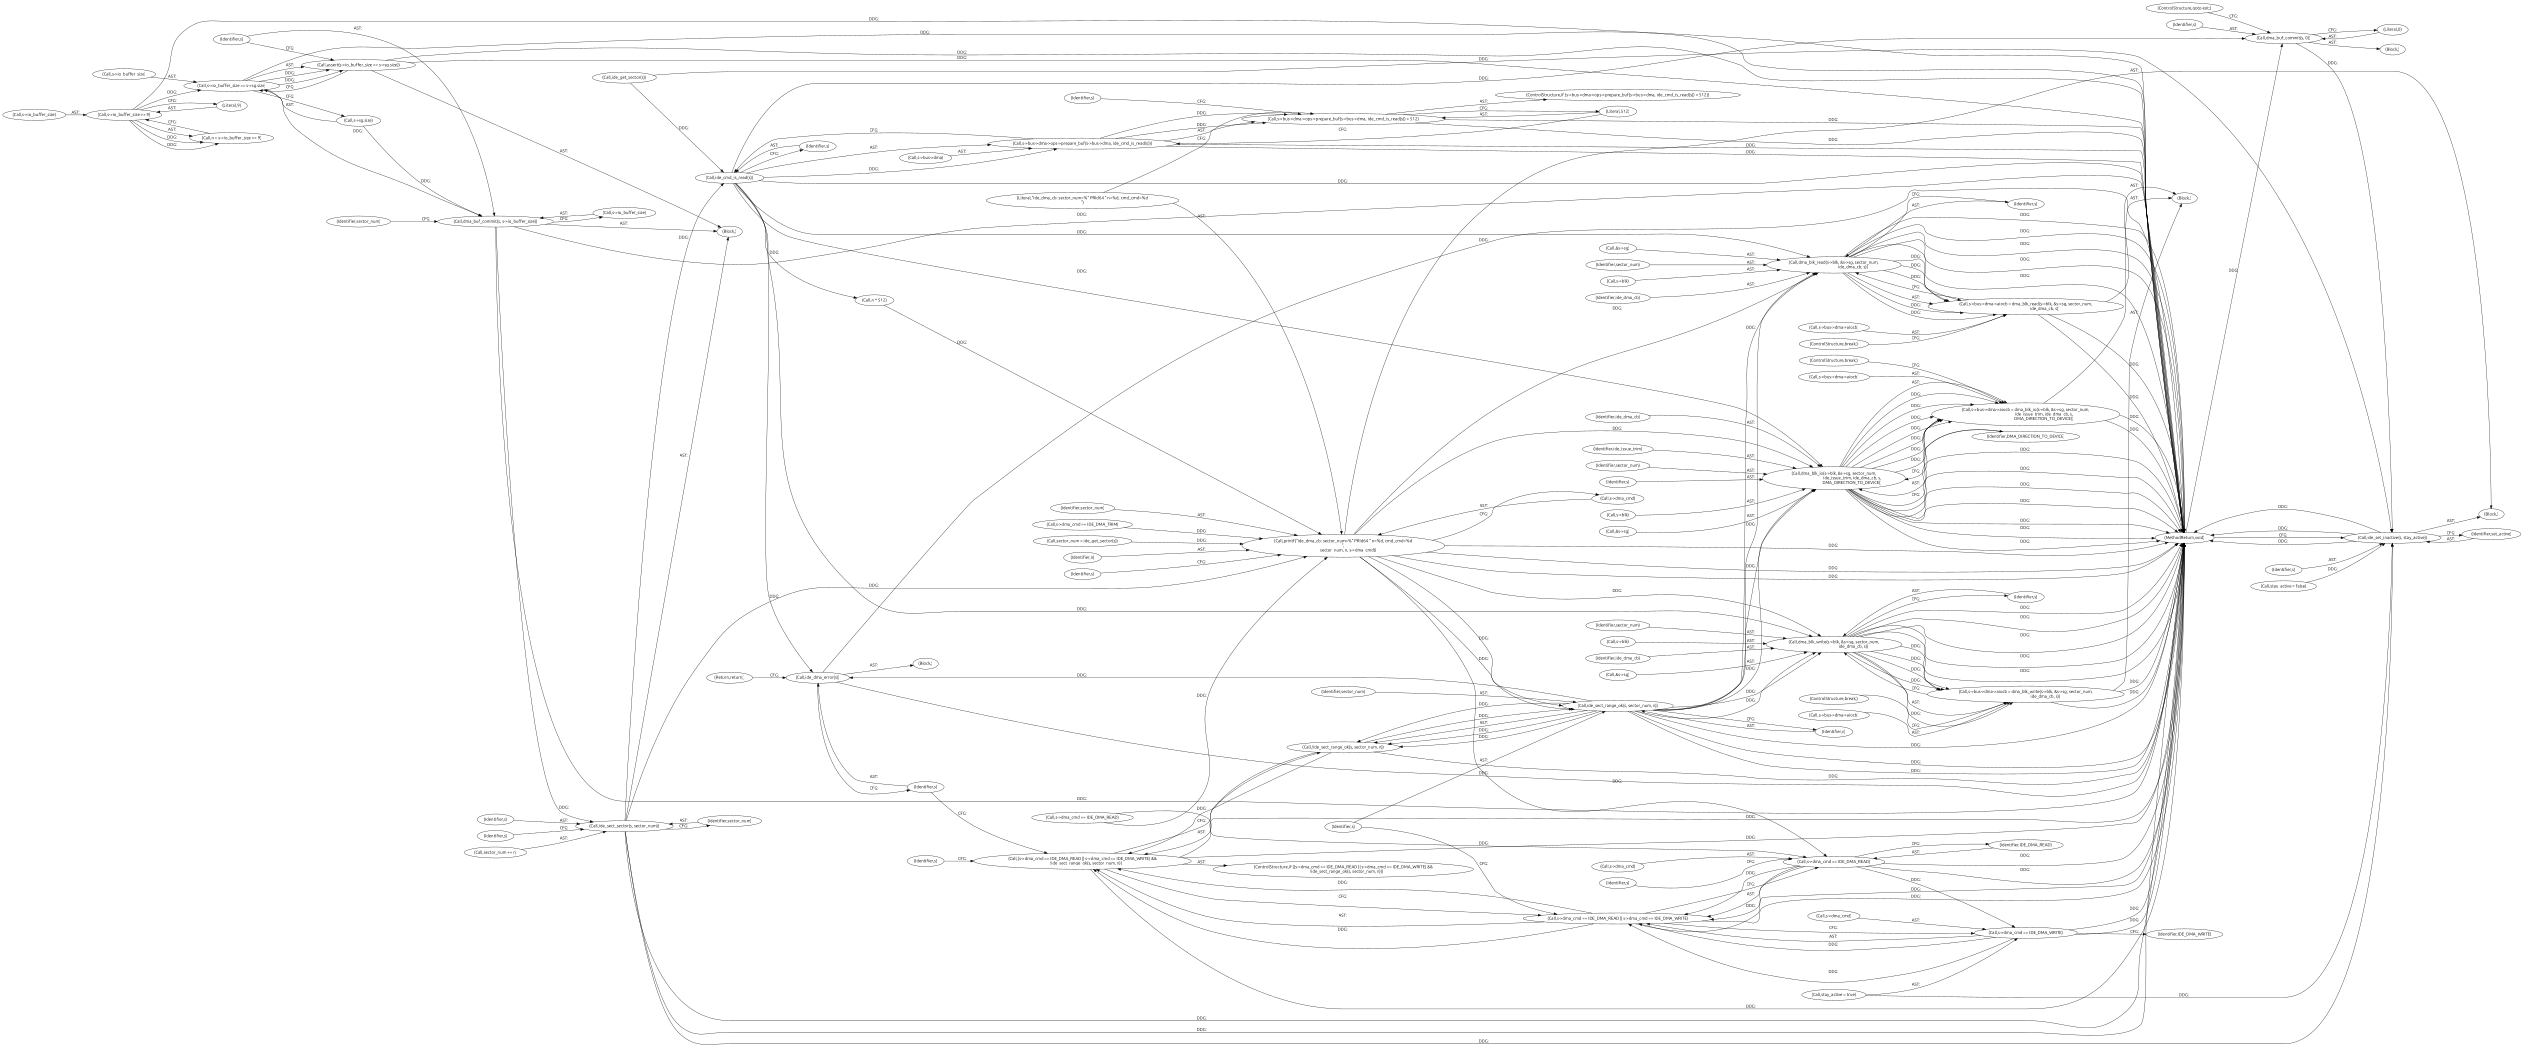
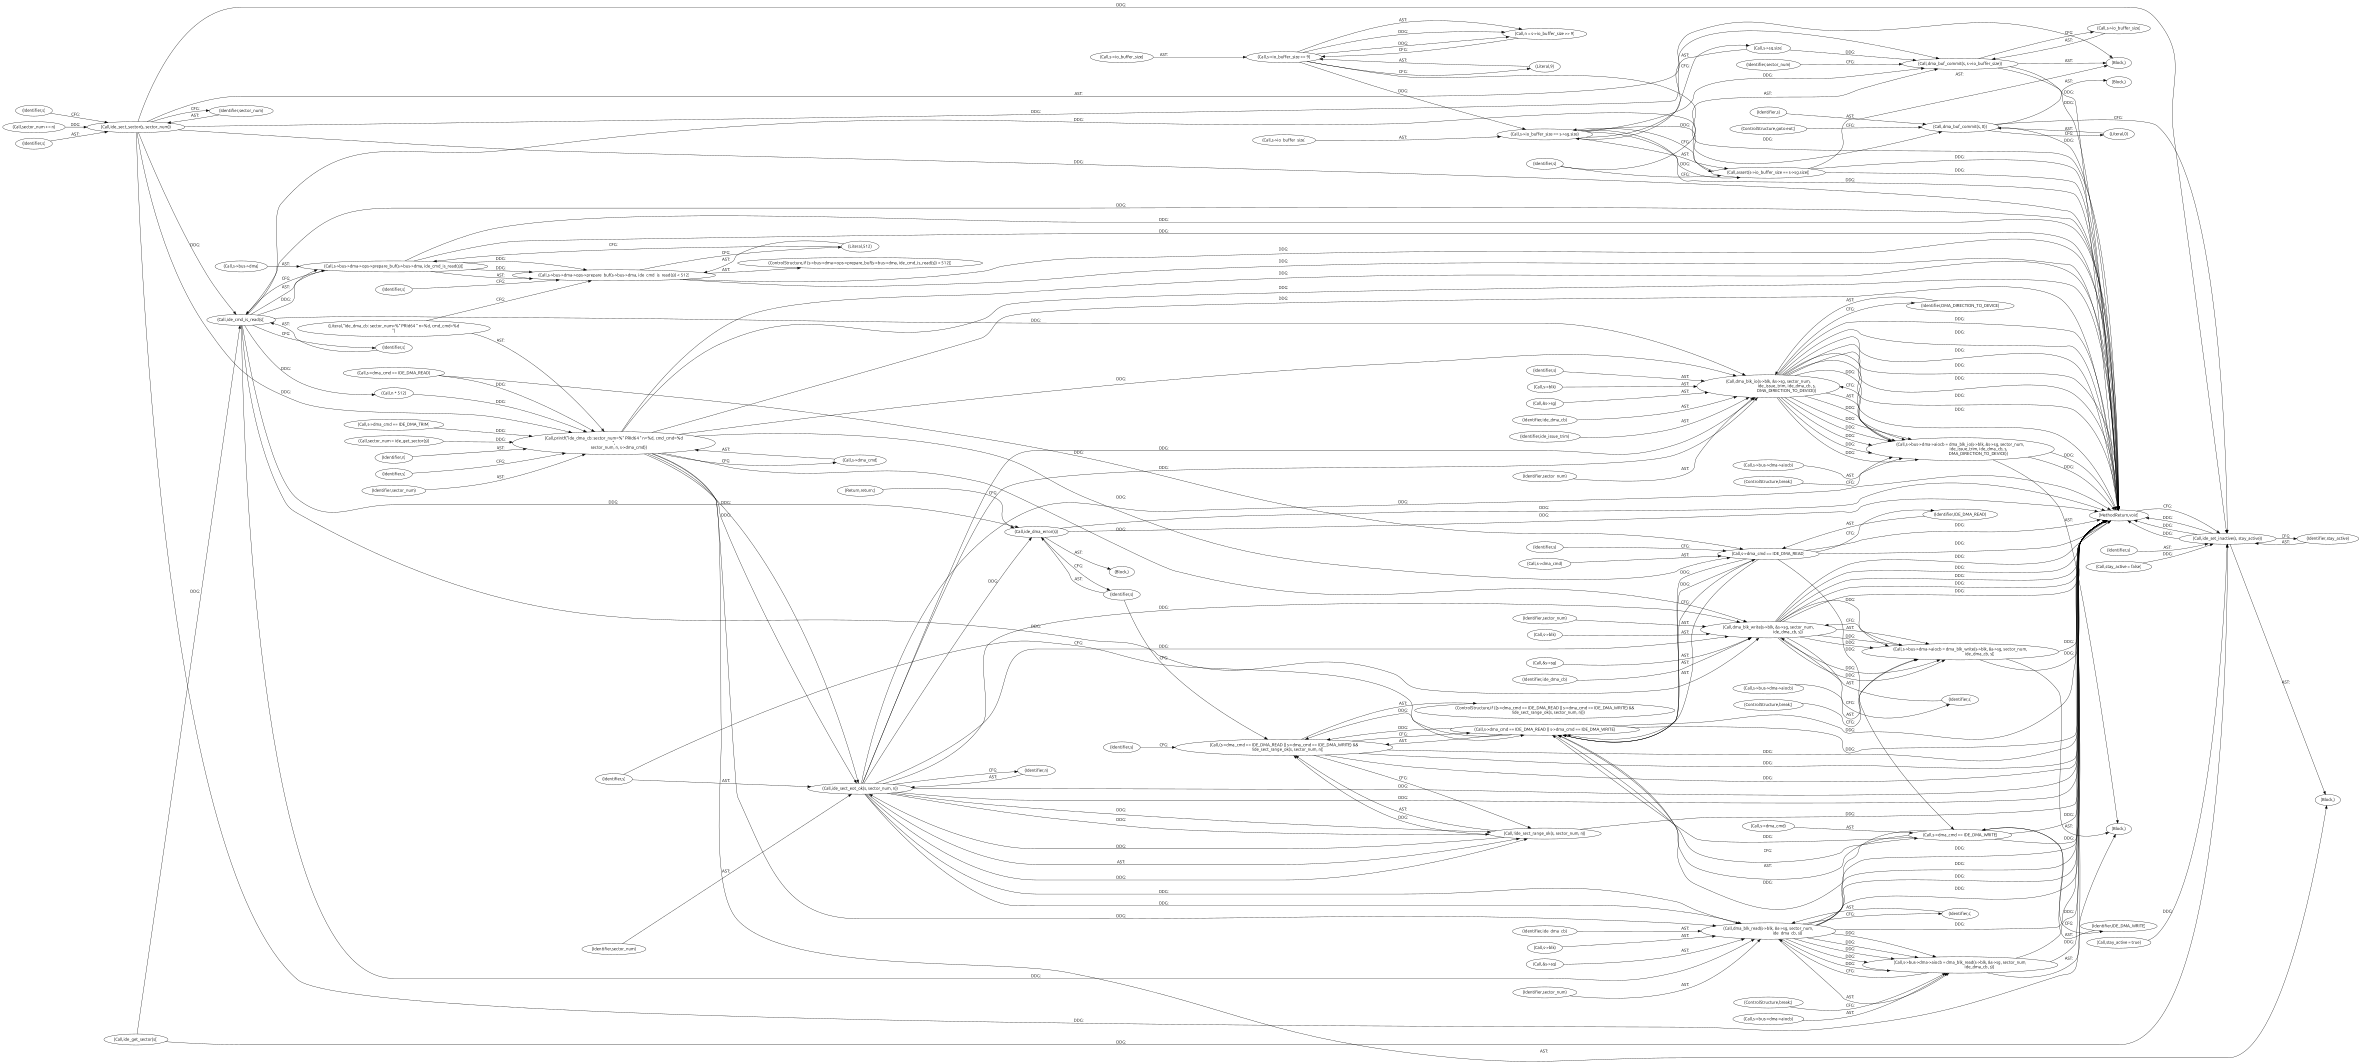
  digraph {
    fontname=Ubuntu
    rankdir=LR
    node [fontname=Ubuntu]
    edge [fontname=Ubuntu]
    n1 [label="(Call,s->io_buffer_size == s->sg.size)"]
    n2 [label="(Call,assert(s->io_buffer_size == s->sg.size))"]
    n3 [label="(Call,dma_buf_commit(s, s->io_buffer_size))"]
    n4 [label="(MethodReturn,void)"]
    n5 [label="(Call,s->sg.size)"]
    n6 [label="(Block,)"]
    n7 [label="(Call,ide_sect_sector(s, sector_num))"]
    n8 [label="(Call,s->io_buffer_size)"]
    n9 [label="(Call,ide_set_inactive(s, stay_active))"]
    n10 [label="(Call,s->io_buffer_size >> 9)"]
    n11 [label="(Call,n = s->io_buffer_size >> 9)"]
    n12 [label="(Literal,9)"]
    n13 [label="(Call,ide_cmd_is_read(s))"]
    n14 [label="(Call,printf(\"ide_dma_cb: sector_num=%\" PRId64 \" n=%d, cmd_cmd=%d\n\",\n           sector_num, n, s->dma_cmd))"]
    n15 [label="(Identifier,sector_num)"]
    n16 [label="(Call,s->bus->dma->ops->prepare_buf(s->bus->dma, ide_cmd_is_read(s)))"]
    n17 [label="(Call,dma_buf_commit(s, 0))"]
    n18 [label="(Call,ide_dma_error(s))"]
    n19 [label="(Call,dma_blk_read(s->blk, &s->sg, sector_num,\n                                          ide_dma_cb, s))"]
    n20 [label="(Call,dma_blk_write(s->blk, &s->sg, sector_num,\n                                           ide_dma_cb, s))"]
    n21 [label="(Call,dma_blk_io(s->blk, &s->sg, sector_num,\n                                        ide_issue_trim, ide_dma_cb, s,\n                                        DMA_DIRECTION_TO_DEVICE))"]
    n22 [label="(Identifier,s)"]
    n23 [label="(Call,n * 512)"]
-   n24 [label="(Identifier,set_active)"]
+   n24 [label="(Identifier,stay_active)"]
    n25 [label="(Block,)"]
-   n26 [label="(Call,ide_sect_range_ok(s, sector_num, n))"]
+   n26 [label="(Call,ide_sect_eot_ok(s, sector_num, n))"]
    n27 [label="(Call,s->dma_cmd == IDE_DMA_READ)"]
    n28 [label="(Call,s->dma_cmd)"]
    n29 [label="(Call,s->bus->dma->ops->prepare_buf(s->bus->dma, ide_cmd_is_read(s)) < 512)"]
    n30 [label="(Literal,0)"]
    n31 [label="(Block,)"]
    n32 [label="(Call,!ide_sect_range_ok(s, sector_num, n))"]
    n33 [label="(Identifier,n)"]
    n34 [label="(Block,)"]
    n35 [label="(Identifier,s)"]
    n36 [label="(Call,s->bus->dma->aiocb = dma_blk_read(s->blk, &s->sg, sector_num,\n                                          ide_dma_cb, s))"]
    n37 [label="(Identifier,s)"]
    n38 [label="(Call,s->bus->dma->aiocb = dma_blk_write(s->blk, &s->sg, sector_num,\n                                           ide_dma_cb, s))"]
    n39 [label="(Identifier,s)"]
    n40 [label="(Call,s->bus->dma->aiocb = dma_blk_io(s->blk, &s->sg, sector_num,\n                                        ide_issue_trim, ide_dma_cb, s,\n                                        DMA_DIRECTION_TO_DEVICE))"]
    n41 [label="(Identifier,DMA_DIRECTION_TO_DEVICE)"]
    n42 [label="(ControlStructure,if (s->bus->dma->ops->prepare_buf(s->bus->dma, ide_cmd_is_read(s)) < 512))"]
    n43 [label="(Literal,512)"]
    n44 [label="(Call,(s->dma_cmd == IDE_DMA_READ || s->dma_cmd == IDE_DMA_WRITE) &&\n        !ide_sect_range_ok(s, sector_num, n))"]
    n45 [label="(Call,s->dma_cmd == IDE_DMA_READ || s->dma_cmd == IDE_DMA_WRITE)"]
    n46 [label="(ControlStructure,if ((s->dma_cmd == IDE_DMA_READ || s->dma_cmd == IDE_DMA_WRITE) &&\n        !ide_sect_range_ok(s, sector_num, n)))"]
    n47 [label="(Call,s->dma_cmd == IDE_DMA_WRITE)"]
    n48 [label="(Block,)"]
    n49 [label="(Identifier,IDE_DMA_READ)"]
    n50 [label="(Identifier,IDE_DMA_WRITE)"]
    n51 [label="(Call,&s->sg)"]
    n52 [label="(Identifier,s)"]
    n53 [label="(Call,s->bus->dma->aiocb)"]
    n54 [label="(Identifier,sector_num)"]
    n55 [label="(Call,s->io_buffer_size)"]
    n56 [label="(Call,sector_num = ide_get_sector(s))"]
    n57 [label="(Identifier,sector_num)"]
    n58 [label="(ControlStructure,break;)"]
    n59 [label="(Call,s->blk)"]
    n60 [label="(Identifier,s)"]
    n61 [label="(Identifier,s)"]
    n62 [label="(Identifier,s)"]
    n63 [label="(Identifier,ide_dma_cb)"]
    n64 [label="(Call,s->dma_cmd)"]
    n65 [label="(ControlStructure,break;)"]
    n66 [label="(Identifier,s)"]
    n67 [label="(Identifier,sector_num)"]
    n68 [label="(Call,s->blk)"]
    n69 [label="(Identifier,ide_issue_trim)"]
    n70 [label="(Call,stay_active = false)"]
    n71 [label="(ControlStructure,break;)"]
    n72 [label="(Identifier,s)"]
    n73 [label="(Identifier,n)"]
    n74 [label="(Call,s->bus->dma->aiocb)"]
    n75 [label="(Return,return;)"]
    n76 [label="(Identifier,s)"]
    n77 [label="(Identifier,s)"]
    n78 [label="(Call,s->io_buffer_size)"]
    n79 [label="(Identifier,sector_num)"]
    n80 [label="(Identifier,s)"]
    n81 [label="(Call,s->bus->dma)"]
    n82 [label="(Call,s->blk)"]
    n83 [label="(Literal,\"ide_dma_cb: sector_num=%\" PRId64 \" n=%d, cmd_cmd=%d\n\")"]
    n84 [label="(Identifier,sector_num)"]
    n85 [label="(Call,s->dma_cmd == IDE_DMA_TRIM)"]
    n86 [label="(Call,s->dma_cmd == IDE_DMA_READ)"]
    n87 [label="(Call,sector_num += n)"]
    n88 [label="(Call,ide_get_sector(s))"]
    n89 [label="(Identifier,s)"]
    n90 [label="(Identifier,s)"]
    n91 [label="(Identifier,sector_num)"]
    n92 [label="(Identifier,ide_dma_cb)"]
    n93 [label="(Call,stay_active = true)"]
    n94 [label="(ControlStructure,goto eot;)"]
    n95 [label="(Call,s->bus->dma->aiocb)"]
    n96 [label="(Identifier,ide_dma_cb)"]
    n97 [label="(Call,s->dma_cmd)"]
    n98 [label="(Call,&s->sg)"]
    n99 [label="(Call,&s->sg)"]
    n1 -> n2 [label="AST: "]
    n1 -> n2 [label="DDG: "]
    n1 -> n2 [label="DDG: "]
    n1 -> n3 [label="DDG: "]
    n1 -> n4 [label="DDG: "]
    n1 -> n5 [label="CFG: "]
    n2 -> n1 [label="CFG: "]
    n2 -> n4 [label="DDG: "]
    n2 -> n4 [label="DDG: "]
    n2 -> n6 [label="AST: "]
    n3 -> n4 [label="DDG: "]
    n3 -> n4 [label="DDG: "]
    n3 -> n6 [label="AST: "]
-   n3 -> n7 [label="DDG: "]
+   n7 -> n3 [label="DDG: "]
    n3 -> n8 [label="CFG: "]
    n4 -> n9 [label="CFG: "]
    n5 -> n1 [label="AST: "]
    n5 -> n3 [label="DDG: "]
    n7 -> n4 [label="DDG: "]
    n7 -> n4 [label="DDG: "]
    n7 -> n6 [label="AST: "]
    n7 -> n9 [label="DDG: "]
    n7 -> n13 [label="DDG: "]
    n7 -> n14 [label="DDG: "]
    n7 -> n15 [label="CFG: "]
    n8 -> n3 [label="AST: "]
    n9 -> n4 [label="DDG: "]
    n9 -> n4 [label="DDG: "]
    n9 -> n4 [label="DDG: "]
    n9 -> n24 [label="CFG: "]
    n9 -> n25 [label="AST: "]
    n10 -> n1 [label="DDG: "]
    n10 -> n4 [label="DDG: "]
    n10 -> n11 [label="AST: "]
    n10 -> n11 [label="DDG: "]
    n10 -> n11 [label="DDG: "]
    n10 -> n12 [label="CFG: "]
    n11 -> n10 [label="CFG: "]
    n12 -> n10 [label="AST: "]
    n13 -> n4 [label="DDG: "]
    n13 -> n16 [label="AST: "]
    n13 -> n16 [label="DDG: "]
    n13 -> n17 [label="DDG: "]
    n13 -> n18 [label="DDG: "]
    n13 -> n19 [label="DDG: "]
    n13 -> n20 [label="DDG: "]
    n13 -> n21 [label="DDG: "]
    n13 -> n22 [label="CFG: "]
    n13 -> n23 [label="DDG: "]
    n14 -> n4 [label="DDG: "]
    n14 -> n4 [label="DDG: "]
    n14 -> n4 [label="DDG: "]
    n14 -> n19 [label="DDG: "]
    n14 -> n20 [label="DDG: "]
    n14 -> n21 [label="DDG: "]
    n14 -> n25 [label="AST: "]
    n14 -> n26 [label="DDG: "]
    n14 -> n26 [label="DDG: "]
    n14 -> n27 [label="DDG: "]
    n14 -> n28 [label="CFG: "]
    n15 -> n7 [label="AST: "]
    n16 -> n4 [label="DDG: "]
    n16 -> n4 [label="DDG: "]
    n16 -> n13 [label="CFG: "]
    n16 -> n29 [label="AST: "]
    n16 -> n29 [label="DDG: "]
    n16 -> n29 [label="DDG: "]
-   n4 -> n17 [label="DDG: "]
-   n17 -> n9 [label="DDG: "]
+   n17 -> n4 [label="DDG: "]
+   n17 -> n9 [label="CFG: "]
    n17 -> n30 [label="CFG: "]
    n17 -> n31 [label="AST: "]
    n18 -> n4 [label="DDG: "]
    n18 -> n4 [label="DDG: "]
    n18 -> n34 [label="AST: "]
    n18 -> n35 [label="CFG: "]
    n19 -> n4 [label="DDG: "]
    n19 -> n4 [label="DDG: "]
    n19 -> n4 [label="DDG: "]
    n19 -> n4 [label="DDG: "]
    n19 -> n4 [label="DDG: "]
    n19 -> n36 [label="AST: "]
    n19 -> n36 [label="DDG: "]
    n19 -> n36 [label="DDG: "]
    n19 -> n36 [label="DDG: "]
    n19 -> n36 [label="DDG: "]
    n19 -> n36 [label="DDG: "]
    n19 -> n37 [label="CFG: "]
    n20 -> n4 [label="DDG: "]
    n20 -> n4 [label="DDG: "]
    n20 -> n4 [label="DDG: "]
    n20 -> n4 [label="DDG: "]
    n20 -> n4 [label="DDG: "]
    n20 -> n38 [label="AST: "]
    n20 -> n38 [label="DDG: "]
    n20 -> n38 [label="DDG: "]
    n20 -> n38 [label="DDG: "]
    n20 -> n38 [label="DDG: "]
    n20 -> n38 [label="DDG: "]
    n20 -> n39 [label="CFG: "]
    n21 -> n4 [label="DDG: "]
    n21 -> n4 [label="DDG: "]
    n21 -> n4 [label="DDG: "]
    n21 -> n4 [label="DDG: "]
    n21 -> n4 [label="DDG: "]
    n21 -> n4 [label="DDG: "]
    n21 -> n4 [label="DDG: "]
    n21 -> n40 [label="AST: "]
    n21 -> n40 [label="DDG: "]
    n21 -> n40 [label="DDG: "]
    n21 -> n40 [label="DDG: "]
    n21 -> n40 [label="DDG: "]
    n21 -> n40 [label="DDG: "]
    n21 -> n40 [label="DDG: "]
    n21 -> n40 [label="DDG: "]
    n21 -> n41 [label="CFG: "]
    n22 -> n13 [label="AST: "]
    n23 -> n14 [label="DDG: "]
    n24 -> n9 [label="AST: "]
    n26 -> n4 [label="DDG: "]
    n26 -> n4 [label="DDG: "]
    n26 -> n4 [label="DDG: "]
    n26 -> n18 [label="DDG: "]
    n26 -> n19 [label="DDG: "]
    n26 -> n19 [label="DDG: "]
    n26 -> n20 [label="DDG: "]
    n26 -> n20 [label="DDG: "]
    n26 -> n21 [label="DDG: "]
    n26 -> n21 [label="DDG: "]
    n26 -> n32 [label="AST: "]
    n26 -> n32 [label="DDG: "]
    n26 -> n32 [label="DDG: "]
    n26 -> n32 [label="DDG: "]
    n26 -> n33 [label="CFG: "]
    n27 -> n4 [label="DDG: "]
    n27 -> n4 [label="DDG: "]
    n27 -> n45 [label="AST: "]
    n27 -> n45 [label="DDG: "]
    n27 -> n45 [label="DDG: "]
    n27 -> n47 [label="DDG: "]
    n27 -> n49 [label="CFG: "]
    n28 -> n14 [label="AST: "]
    n29 -> n4 [label="DDG: "]
    n29 -> n4 [label="DDG: "]
    n29 -> n42 [label="AST: "]
    n29 -> n43 [label="CFG: "]
    n30 -> n17 [label="AST: "]
    n32 -> n4 [label="DDG: "]
    n32 -> n26 [label="DDG: "]
    n32 -> n44 [label="AST: "]
    n32 -> n44 [label="DDG: "]
    n33 -> n26 [label="AST: "]
    n35 -> n18 [label="AST: "]
    n35 -> n44 [label="CFG: "]
    n36 -> n4 [label="DDG: "]
    n36 -> n4 [label="DDG: "]
    n36 -> n19 [label="CFG: "]
    n36 -> n48 [label="AST: "]
    n37 -> n19 [label="AST: "]
    n38 -> n4 [label="DDG: "]
    n38 -> n4 [label="DDG: "]
    n38 -> n20 [label="CFG: "]
    n38 -> n48 [label="AST: "]
    n39 -> n20 [label="AST: "]
    n40 -> n4 [label="DDG: "]
    n40 -> n4 [label="DDG: "]
    n40 -> n21 [label="CFG: "]
    n40 -> n48 [label="AST: "]
    n41 -> n21 [label="AST: "]
    n43 -> n16 [label="CFG: "]
    n43 -> n29 [label="AST: "]
    n44 -> n4 [label="DDG: "]
    n44 -> n4 [label="DDG: "]
    n44 -> n4 [label="DDG: "]
    n44 -> n32 [label="CFG: "]
    n44 -> n45 [label="CFG: "]
    n44 -> n46 [label="AST: "]
    n45 -> n4 [label="DDG: "]
    n45 -> n4 [label="DDG: "]
    n45 -> n27 [label="CFG: "]
    n45 -> n44 [label="AST: "]
    n45 -> n44 [label="DDG: "]
    n45 -> n44 [label="DDG: "]
    n45 -> n47 [label="CFG: "]
    n47 -> n4 [label="DDG: "]
    n47 -> n4 [label="DDG: "]
    n47 -> n45 [label="AST: "]
    n47 -> n45 [label="DDG: "]
    n47 -> n45 [label="DDG: "]
    n47 -> n50 [label="CFG: "]
    n49 -> n27 [label="AST: "]
-   n93 -> n47 [label="AST: "]
+   n50 -> n47 [label="AST: "]
    n51 -> n19 [label="AST: "]
    n52 -> n9 [label="AST: "]
    n53 -> n40 [label="AST: "]
    n54 -> n26 [label="AST: "]
    n55 -> n1 [label="AST: "]
    n56 -> n14 [label="DDG: "]
    n57 -> n19 [label="AST: "]
    n58 -> n38 [label="CFG: "]
    n59 -> n19 [label="AST: "]
    n60 -> n7 [label="CFG: "]
    n61 -> n2 [label="CFG: "]
    n61 -> n3 [label="AST: "]
    n62 -> n17 [label="AST: "]
    n63 -> n21 [label="AST: "]
    n64 -> n27 [label="AST: "]
    n65 -> n40 [label="CFG: "]
    n66 -> n29 [label="CFG: "]
    n67 -> n20 [label="AST: "]
    n68 -> n20 [label="AST: "]
    n69 -> n21 [label="AST: "]
    n70 -> n9 [label="DDG: "]
    n71 -> n36 [label="CFG: "]
    n72 -> n26 [label="AST: "]
    n72 -> n45 [label="CFG: "]
    n73 -> n14 [label="AST: "]
    n74 -> n38 [label="AST: "]
    n75 -> n18 [label="CFG: "]
    n76 -> n14 [label="CFG: "]
    n77 -> n27 [label="CFG: "]
    n78 -> n10 [label="AST: "]
    n79 -> n21 [label="AST: "]
    n80 -> n21 [label="AST: "]
    n81 -> n16 [label="AST: "]
    n82 -> n21 [label="AST: "]
    n83 -> n14 [label="AST: "]
    n83 -> n29 [label="CFG: "]
    n84 -> n14 [label="AST: "]
    n85 -> n14 [label="DDG: "]
    n86 -> n14 [label="DDG: "]
    n86 -> n27 [label="DDG: "]
-   n87 -> n7 [label="AST: "]
+   n87 -> n7 [label="DDG: "]
    n88 -> n9 [label="DDG: "]
    n88 -> n13 [label="DDG: "]
    n89 -> n44 [label="CFG: "]
    n90 -> n7 [label="AST: "]
    n91 -> n3 [label="CFG: "]
    n92 -> n19 [label="AST: "]
    n93 -> n9 [label="DDG: "]
    n94 -> n17 [label="CFG: "]
    n95 -> n36 [label="AST: "]
    n96 -> n20 [label="AST: "]
    n97 -> n47 [label="AST: "]
    n98 -> n20 [label="AST: "]
    n99 -> n21 [label="AST: "]
  }
